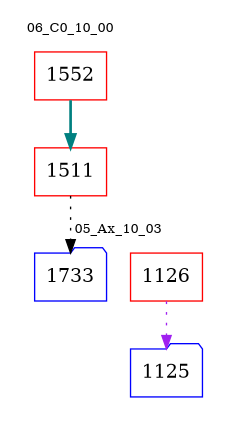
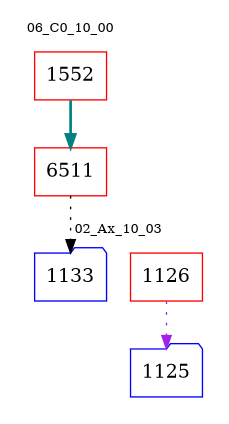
  digraph {
    node [color=red shape=box]
    edge [style=dotted]
    n1 [label=1126]
    n2 [color=blue label=1125 shape=folder]
-   n3 [color=blue label=1733 shape=folder]
+   n3 [color=blue label=1133 shape=folder]
    n4 [label=1552]
-   n5 [label=1511]
+   n5 [label=6511]
    subgraph cluster_1 {
      color=white
      fontsize=10
-     label="05_Ax_10_03"
+     label="02_Ax_10_03"
      n1
      n2
      n3
    }
    subgraph cluster_2 {
      color=white
      fontsize=10
      label="06_C0_10_00"
      n4
      n5
    }
    n1 -> n2 [color=purple]
    n4 -> n5 [color=teal style=bold]
    n5 -> n3 [color=black]
  }
